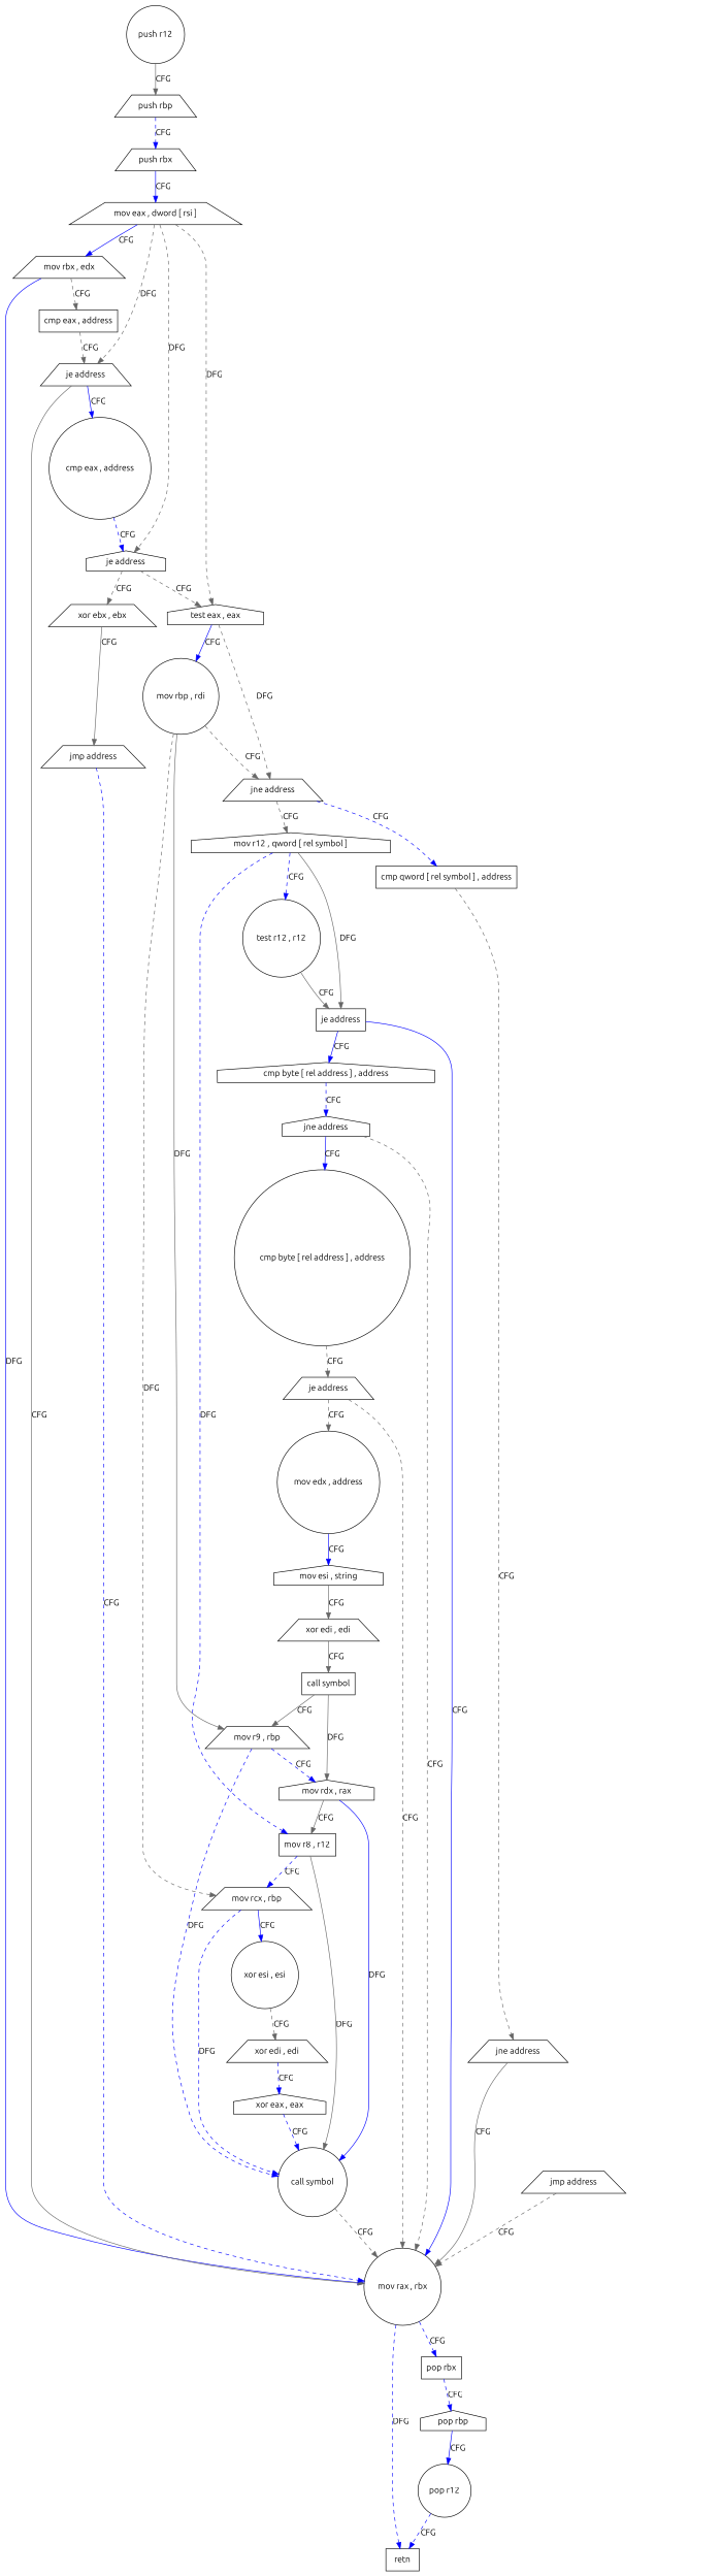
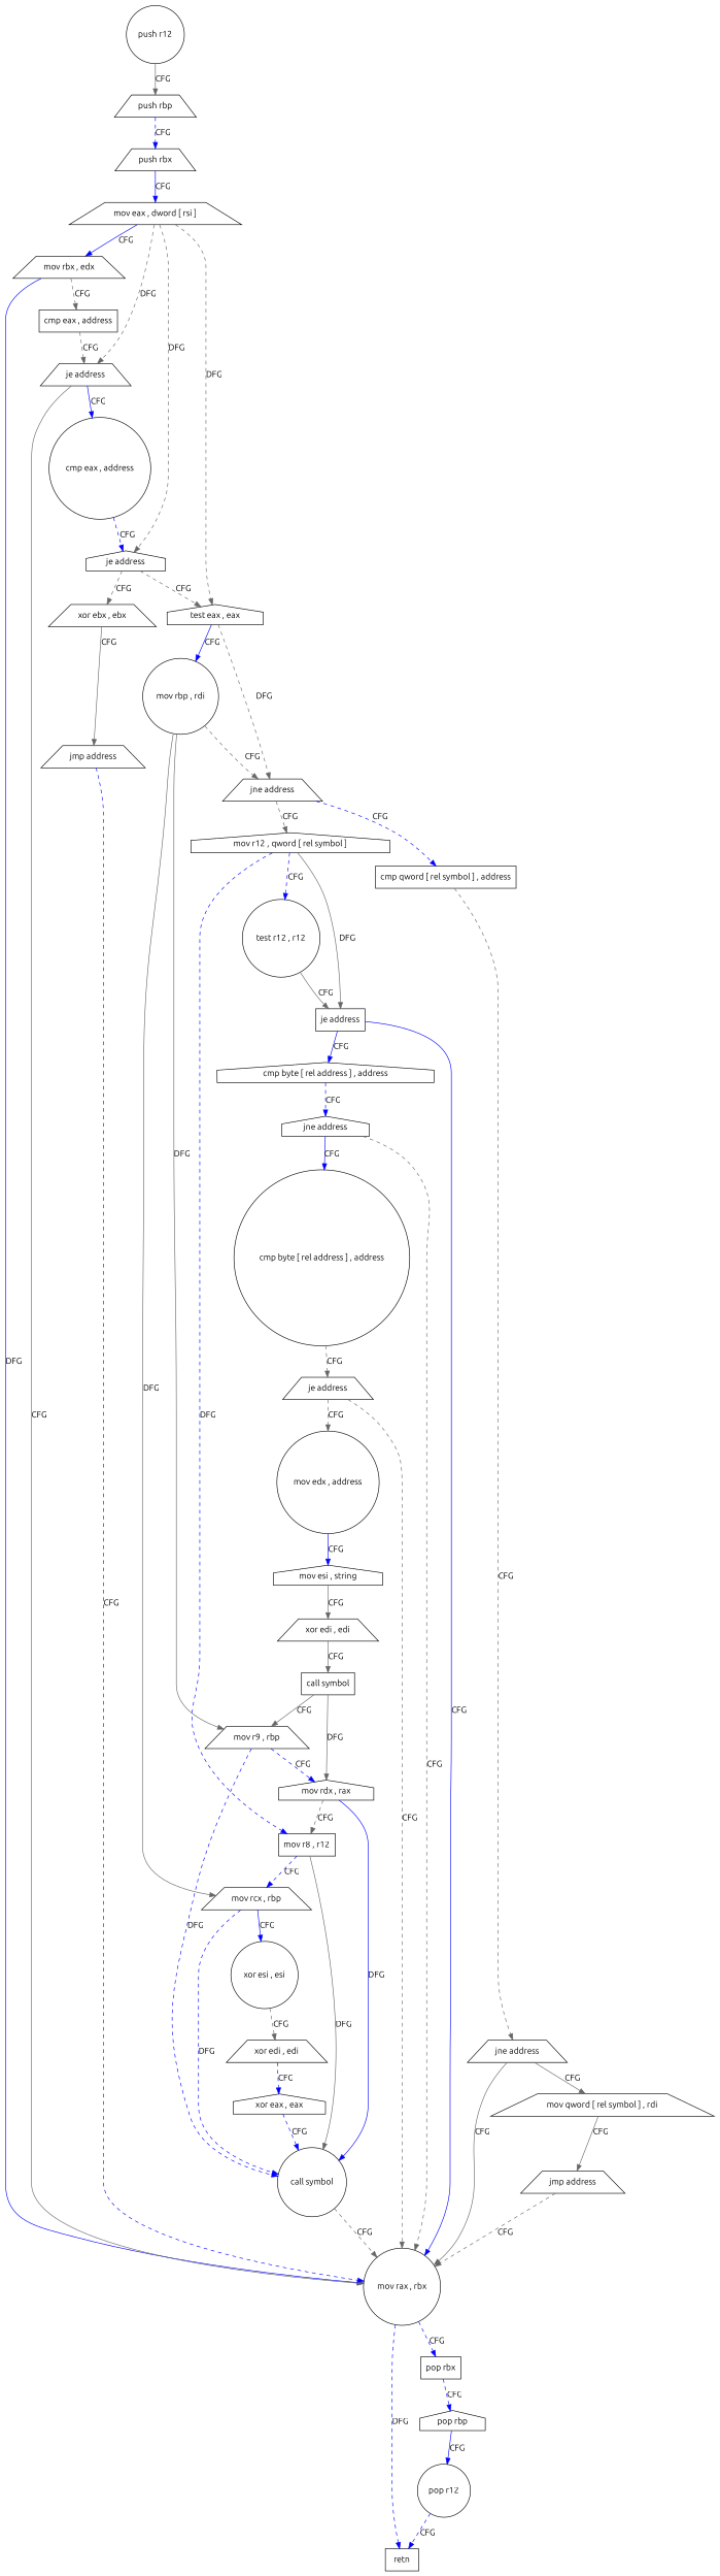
  digraph {
    fontname=Ubuntu
    node [fontname=Ubuntu shape=trapezium]
    edge [color=gray40 fontname=Ubuntu style=dashed]
    n1 [label="push r12" shape=circle]
    n2 [label="push rbp"]
    n3 [label="push rbx"]
    n4 [label="mov eax , dword [ rsi ]"]
    n5 [label="mov rbx , edx"]
    n6 [label="je address"]
    n7 [label="je address" shape=house]
    n8 [label="test eax , eax" shape=house]
    n9 [label="cmp eax , address" shape=box]
    n10 [label="mov rax , rbx" shape=circle]
    n11 [label="cmp eax , address" shape=circle]
    n12 [label="xor ebx , ebx"]
    n13 [label="mov rbp , rdi" shape=circle]
    n14 [label="jne address"]
    n15 [label="pop rbx" shape=box]
    n16 [label=retn shape=box]
    n17 [label="pop rbp" shape=house]
    n18 [label="pop r12" shape=circle]
    n19 [label="jmp address"]
    n20 [label="mov r9 , rbp"]
    n21 [label="mov rcx , rbp"]
    n22 [label="cmp qword [ rel symbol ] , address" shape=box]
    n23 [label="mov r12 , qword [ rel symbol ]" shape=house]
    n24 [label="mov rdx , rax" shape=house]
    n25 [label="call symbol" shape=circle]
    n26 [label="xor esi , esi" shape=circle]
    n27 [label="jne address"]
    n28 [label="test r12 , r12" shape=circle]
    n29 [label="je address" shape=box]
    n30 [label="mov r8 , r12" shape=box]
+   n31 [label="mov qword [ rel symbol ] , rdi"]
    n32 [label="cmp byte [ rel address ] , address" shape=house]
    n33 [label="jmp address"]
    n34 [label="jne address" shape=house]
    n35 [label="cmp byte [ rel address ] , address" shape=circle]
    n36 [label="je address"]
    n37 [label="mov edx , address" shape=circle]
    n38 [label="mov esi , string" shape=house]
    n39 [label="xor edi , edi"]
    n40 [label="call symbol" shape=box]
    n41 [label="xor edi , edi"]
    n42 [label="xor eax , eax" shape=house]
    n1 -> n2 [label=CFG style=solid]
    n2 -> n3 [color=blue label=CFG]
    n3 -> n4 [color=blue label=CFG style=solid]
    n4 -> n5 [color=blue label=CFG style=solid]
    n4 -> n6 [label=DFG]
    n4 -> n7 [label=DFG]
    n4 -> n8 [label=DFG]
    n5 -> n9 [label=CFG]
    n5 -> n10 [color=blue label=DFG style=solid]
    n6 -> n10 [label=CFG style=solid]
    n6 -> n11 [color=blue label=CFG style=solid]
    n7 -> n8 [label=CFG]
    n7 -> n12 [label=CFG]
    n8 -> n13 [color=blue label=CFG style=solid]
    n8 -> n14 [label=DFG]
    n9 -> n6 [label=CFG]
    n10 -> n15 [color=blue label=CFG]
    n10 -> n16 [color=blue label=DFG]
    n11 -> n7 [color=blue label=CFG]
    n12 -> n19 [label=CFG style=solid]
    n13 -> n14 [label=CFG]
    n13 -> n20 [label=DFG style=solid]
-   n13 -> n21 [label=DFG]
+   n13 -> n21 [label=DFG style=solid]
    n14 -> n22 [color=blue label=CFG]
    n14 -> n23 [label=CFG]
    n15 -> n17 [color=blue label=CFG]
    n17 -> n18 [color=blue label=CFG style=solid]
    n18 -> n16 [color=blue label=CFG]
    n19 -> n10 [color=blue label=CFG]
    n20 -> n24 [color=blue label=CFG]
    n20 -> n25 [color=blue label=DFG]
    n21 -> n25 [color=blue label=DFG]
    n21 -> n26 [color=blue label=CFG style=solid]
    n22 -> n27 [label=CFG]
    n23 -> n28 [color=blue label=CFG]
    n23 -> n29 [label=DFG style=solid]
    n23 -> n30 [color=blue label=DFG]
    n24 -> n25 [color=blue label=DFG style=solid]
-   n24 -> n30 [label=CFG style=solid]
+   n24 -> n30 [label=CFG]
    n25 -> n10 [label=CFG]
    n26 -> n41 [label=CFG]
    n27 -> n10 [label=CFG style=solid]
+   n27 -> n31 [label=CFG style=solid]
    n28 -> n29 [label=CFG style=solid]
    n29 -> n10 [color=blue label=CFG style=solid]
    n29 -> n32 [color=blue label=CFG style=solid]
    n30 -> n21 [color=blue label=CFG]
    n30 -> n25 [label=DFG style=solid]
+   n31 -> n33 [label=CFG style=solid]
    n32 -> n34 [color=blue label=CFG]
    n33 -> n10 [label=CFG]
    n34 -> n10 [label=CFG]
    n34 -> n35 [color=blue label=CFG style=solid]
    n35 -> n36 [label=CFG]
    n36 -> n10 [label=CFG]
    n36 -> n37 [label=CFG]
    n37 -> n38 [color=blue label=CFG style=solid]
    n38 -> n39 [label=CFG style=solid]
    n39 -> n40 [label=CFG style=solid]
    n40 -> n20 [label=CFG style=solid]
    n40 -> n24 [label=DFG style=solid]
    n41 -> n42 [color=blue label=CFG]
    n42 -> n25 [color=blue label=CFG]
  }
